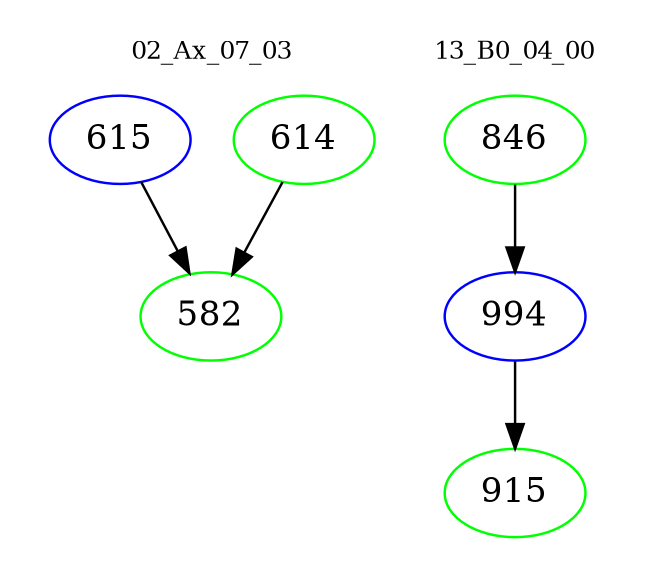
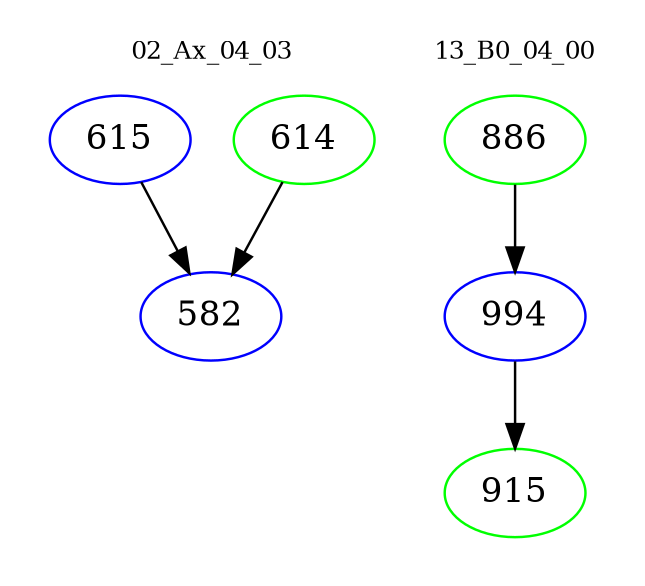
  digraph {
    node [color=green]
    edge [color=black]
    n1 [label=614]
    n2 [color=blue label=615]
-   n3 [label=582]
-   n4 [label=846]
+   n3 [color=blue label=582]
+   n4 [label=886]
    n5 [color=blue label=994]
    n6 [label=915]
    subgraph cluster_1 {
      color=white
      fontsize=10
-     label="02_Ax_07_03"
+     label="02_Ax_04_03"
      n1
      n2
      n3
    }
    subgraph cluster_2 {
      color=white
      fontsize=10
      label="13_B0_04_00"
      n4
      n5
      n6
    }
    n1 -> n3
    n2 -> n3
    n4 -> n5
    n5 -> n6
  }
